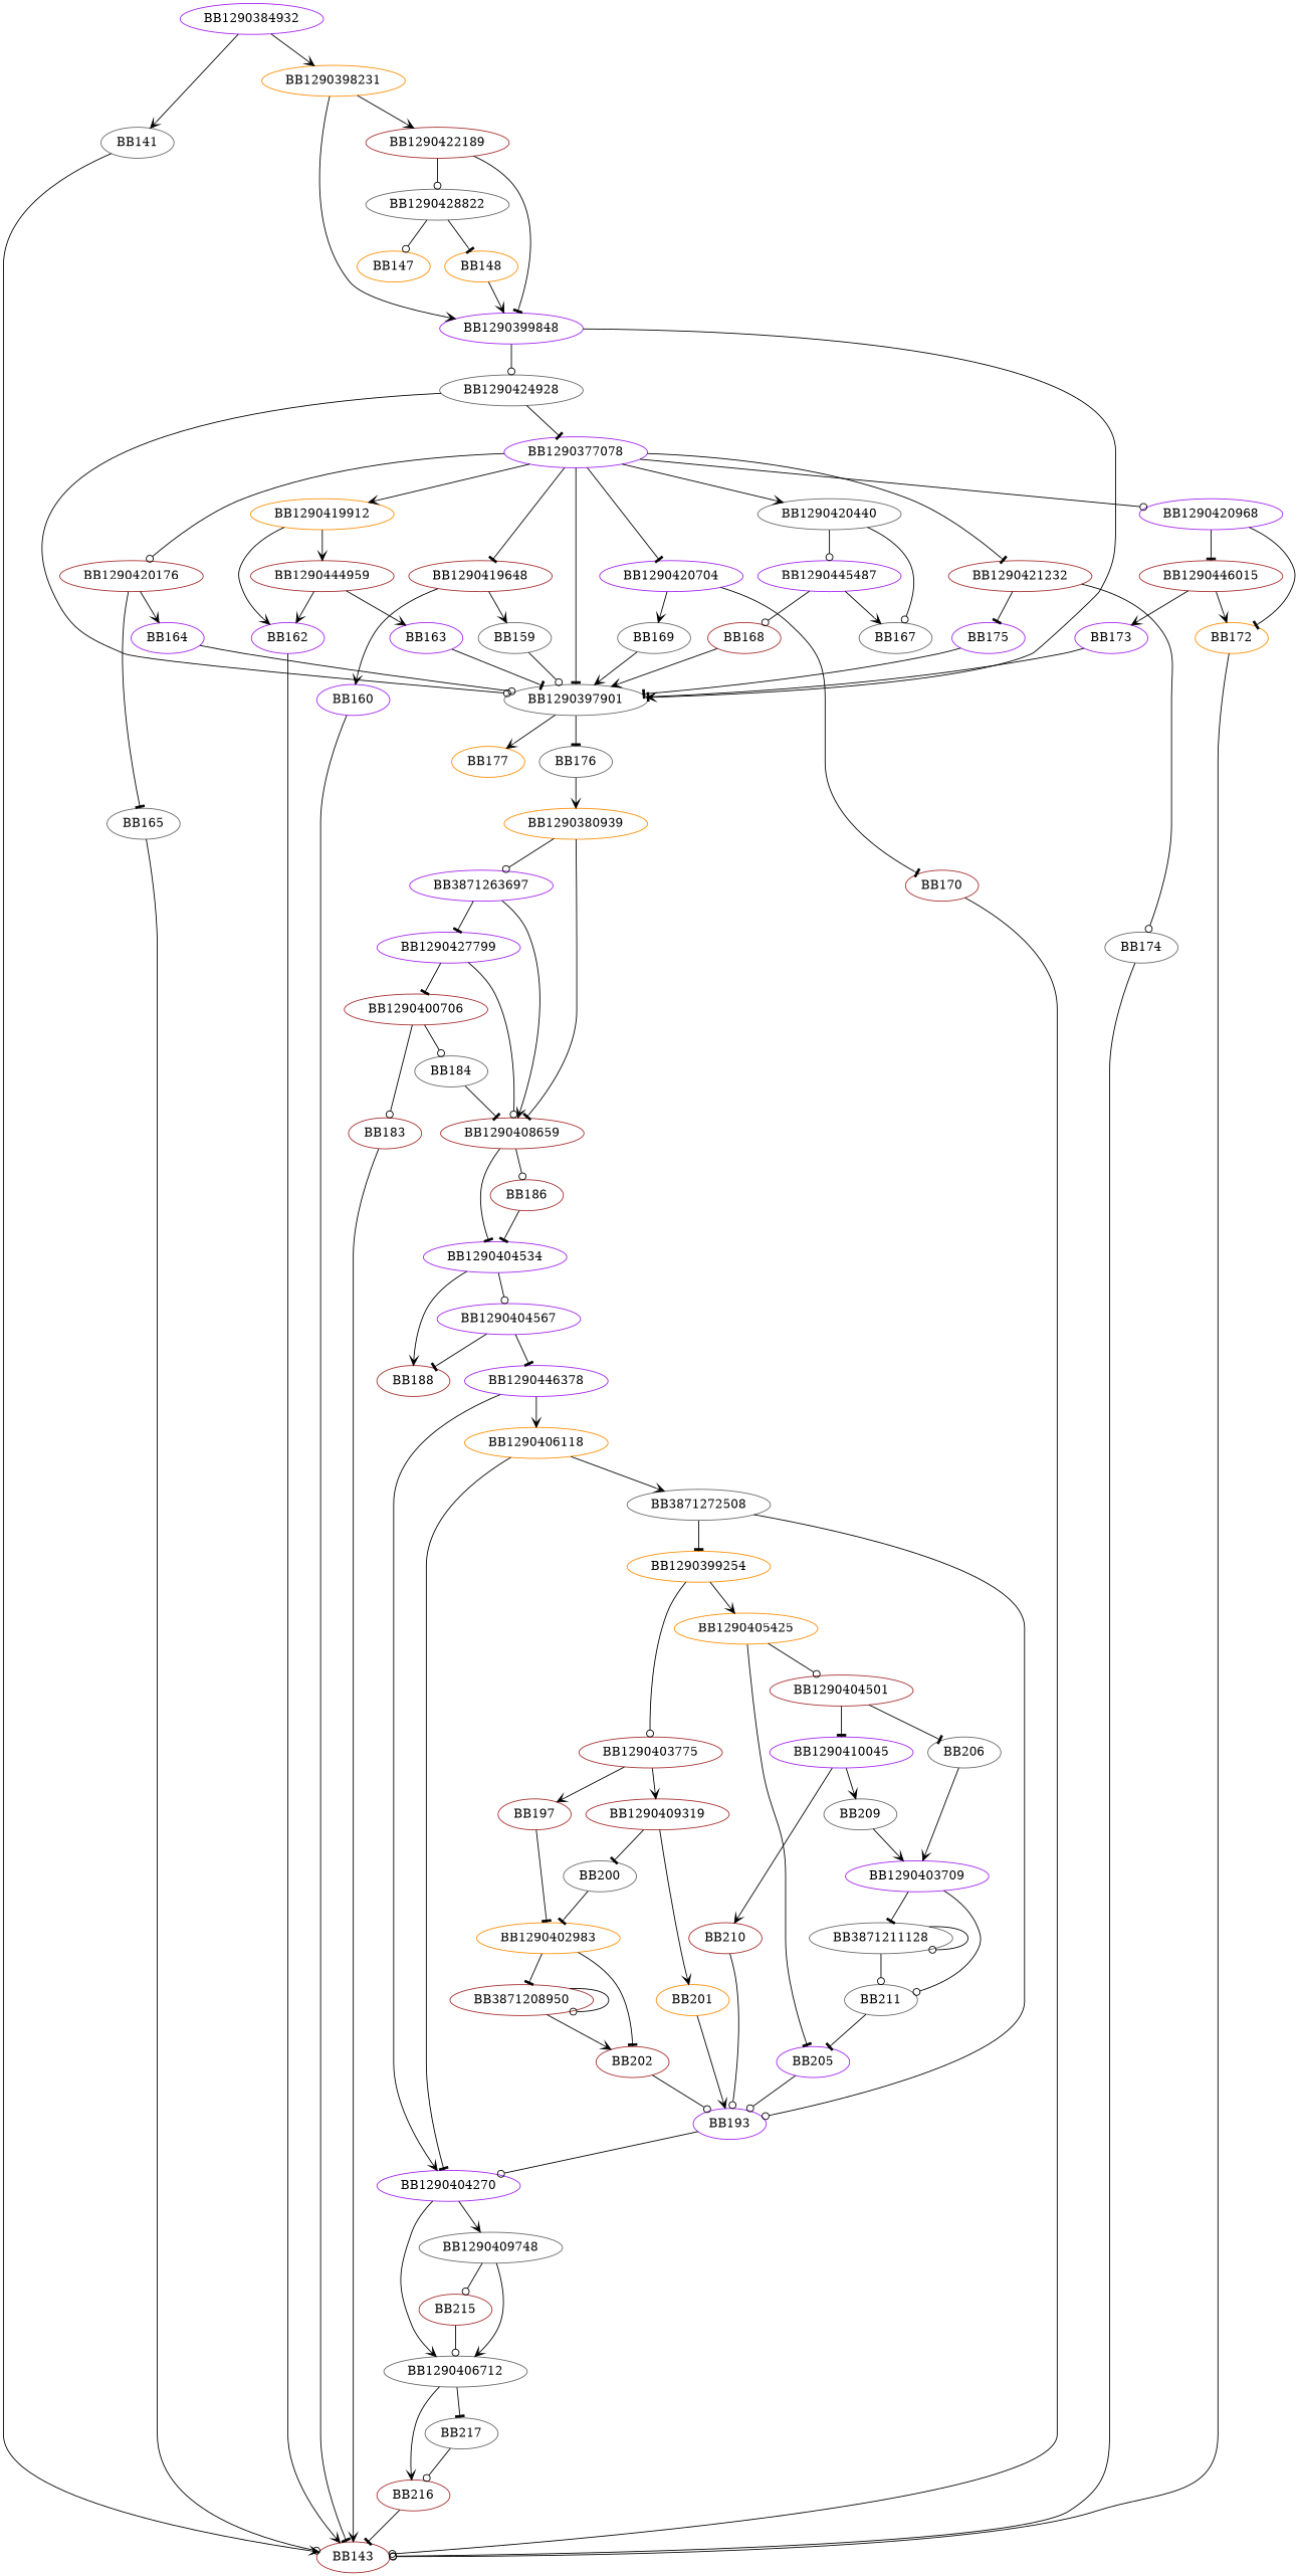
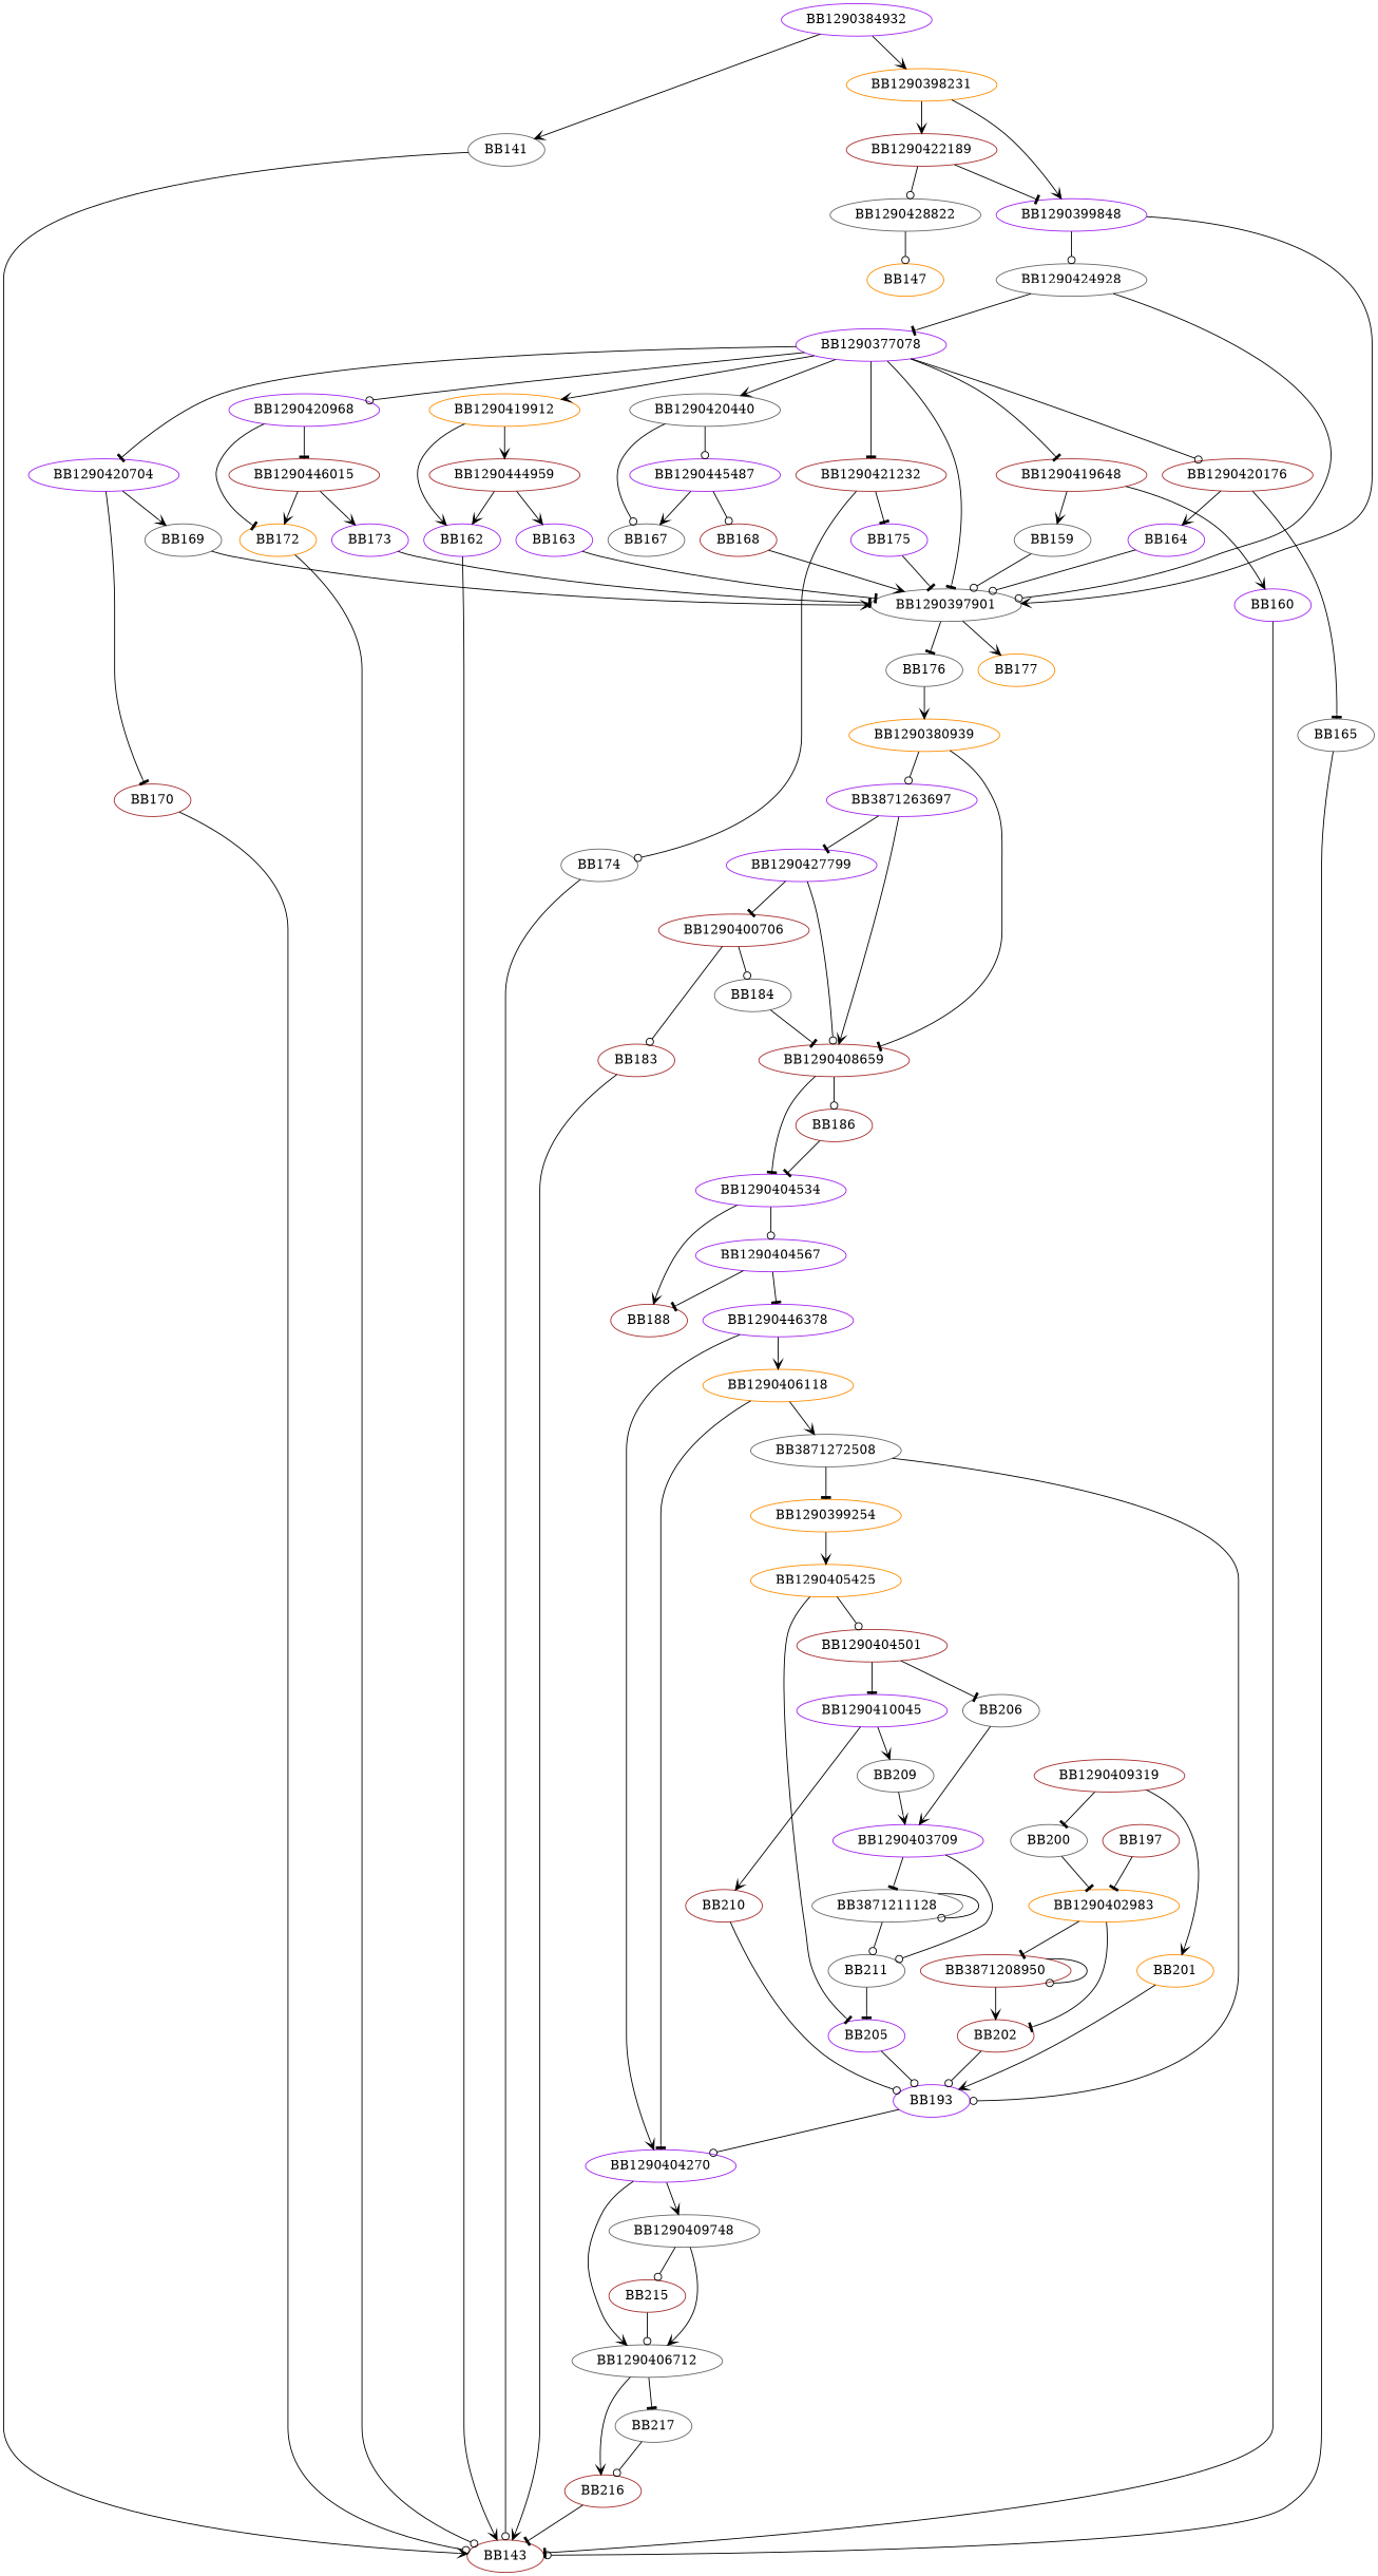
  digraph {
    node [color=brown]
    edge [arrowhead=vee]
    BB1290384932 [color=purple]
    BB141 [color=gray40]
    BB1290398231 [color=darkorange]
    BB143
    BB1290422189
    BB1290399848 [color=purple]
    BB1290428822 [color=gray40]
    BB1290397901 [color=gray40]
    BB1290424928 [color=gray40]
    BB147 [color=darkorange]
-   BB148 [color=darkorange]
    BB176 [color=gray40]
    BB177 [color=darkorange]
    BB1290377078 [color=purple]
    BB1290380939 [color=darkorange]
    BB1290419648
    BB1290419912 [color=darkorange]
    BB1290420176
    BB1290420440 [color=gray40]
    BB1290420704 [color=purple]
    BB1290420968 [color=purple]
    BB1290421232
    BB159 [color=gray40]
    BB160 [color=purple]
    BB1290444959
    BB162 [color=purple]
    BB164 [color=purple]
    BB165 [color=gray40]
    BB1290445487 [color=purple]
    BB167 [color=gray40]
    BB169 [color=gray40]
    BB170
    BB1290446015
    BB172 [color=darkorange]
    BB174 [color=gray40]
    BB175 [color=purple]
    BB163 [color=purple]
    BB168
    BB173 [color=purple]
    BB1290408659
    BB3871263697 [color=purple]
    BB1290404534 [color=purple]
    BB186
    BB1290427799 [color=purple]
    BB1290404567 [color=purple]
    BB188
    BB1290400706
    BB183
    BB184 [color=gray40]
    BB1290446378 [color=purple]
    BB1290404270 [color=purple]
    BB1290406118 [color=darkorange]
    BB1290409748 [color=gray40]
    BB1290406712 [color=gray40]
    BB3871272508 [color=gray40]
    BB215
    BB216
    BB217 [color=gray40]
    BB193 [color=purple]
    BB1290399254 [color=darkorange]
-   BB1290403775
    BB1290405425 [color=darkorange]
    BB197
    BB1290409319
    BB1290404501
    BB205 [color=purple]
    BB1290402983 [color=darkorange]
    BB200 [color=gray40]
    BB201 [color=darkorange]
    BB206 [color=gray40]
    BB1290410045 [color=purple]
    BB202
    BB3871208950
    BB1290403709 [color=purple]
    BB209 [color=gray40]
    BB210
    BB211 [color=gray40]
    BB3871211128 [color=gray40]
    BB1290384932 -> BB141
    BB1290384932 -> BB1290398231
    BB141 -> BB143
    BB1290398231 -> BB1290422189
    BB1290398231 -> BB1290399848
    BB1290422189 -> BB1290399848 [arrowhead=tee]
    BB1290422189 -> BB1290428822 [arrowhead=odot]
    BB1290399848 -> BB1290397901
    BB1290399848 -> BB1290424928 [arrowhead=odot]
    BB1290428822 -> BB147 [arrowhead=odot]
-   BB1290428822 -> BB148 [arrowhead=tee]
    BB1290397901 -> BB176 [arrowhead=tee]
    BB1290397901 -> BB177
    BB1290424928 -> BB1290397901 [arrowhead=odot]
    BB1290424928 -> BB1290377078 [arrowhead=tee]
-   BB148 -> BB1290399848
    BB176 -> BB1290380939
    BB1290377078 -> BB1290397901 [arrowhead=tee]
    BB1290377078 -> BB1290419648 [arrowhead=tee]
    BB1290377078 -> BB1290419912
    BB1290377078 -> BB1290420176 [arrowhead=odot]
    BB1290377078 -> BB1290420440
    BB1290377078 -> BB1290420704 [arrowhead=tee]
    BB1290377078 -> BB1290420968 [arrowhead=odot]
    BB1290377078 -> BB1290421232 [arrowhead=tee]
    BB1290380939 -> BB1290408659 [arrowhead=tee]
    BB1290380939 -> BB3871263697 [arrowhead=odot]
    BB1290419648 -> BB159
    BB1290419648 -> BB160
    BB1290419912 -> BB1290444959
    BB1290419912 -> BB162
    BB1290420176 -> BB164
    BB1290420176 -> BB165 [arrowhead=tee]
    BB1290420440 -> BB1290445487 [arrowhead=odot]
    BB1290420440 -> BB167 [arrowhead=odot]
    BB1290420704 -> BB169
    BB1290420704 -> BB170 [arrowhead=tee]
    BB1290420968 -> BB1290446015 [arrowhead=tee]
    BB1290420968 -> BB172 [arrowhead=tee]
    BB1290421232 -> BB174 [arrowhead=odot]
    BB1290421232 -> BB175 [arrowhead=tee]
    BB159 -> BB1290397901 [arrowhead=odot]
    BB160 -> BB143 [arrowhead=tee]
    BB1290444959 -> BB162
    BB1290444959 -> BB163
    BB162 -> BB143
    BB164 -> BB1290397901 [arrowhead=odot]
    BB165 -> BB143 [arrowhead=odot]
    BB1290445487 -> BB167
    BB1290445487 -> BB168 [arrowhead=odot]
    BB169 -> BB1290397901
    BB170 -> BB143 [arrowhead=odot]
    BB1290446015 -> BB172
    BB1290446015 -> BB173
    BB172 -> BB143 [arrowhead=odot]
    BB174 -> BB143 [arrowhead=odot]
    BB175 -> BB1290397901 [arrowhead=tee]
    BB163 -> BB1290397901 [arrowhead=tee]
    BB168 -> BB1290397901
    BB173 -> BB1290397901 [arrowhead=tee]
    BB1290408659 -> BB1290404534 [arrowhead=tee]
    BB1290408659 -> BB186 [arrowhead=odot]
    BB3871263697 -> BB1290408659
    BB3871263697 -> BB1290427799 [arrowhead=tee]
    BB1290404534 -> BB1290404567 [arrowhead=odot]
    BB1290404534 -> BB188
    BB186 -> BB1290404534 [arrowhead=tee]
    BB1290427799 -> BB1290408659 [arrowhead=odot]
    BB1290427799 -> BB1290400706 [arrowhead=tee]
    BB1290404567 -> BB188 [arrowhead=tee]
    BB1290404567 -> BB1290446378 [arrowhead=tee]
    BB1290400706 -> BB183 [arrowhead=odot]
    BB1290400706 -> BB184 [arrowhead=odot]
    BB183 -> BB143
    BB184 -> BB1290408659 [arrowhead=tee]
    BB1290446378 -> BB1290404270
    BB1290446378 -> BB1290406118
    BB1290404270 -> BB1290409748
    BB1290404270 -> BB1290406712
    BB1290406118 -> BB1290404270 [arrowhead=tee]
    BB1290406118 -> BB3871272508
    BB1290409748 -> BB1290406712
    BB1290409748 -> BB215 [arrowhead=odot]
    BB1290406712 -> BB216
    BB1290406712 -> BB217 [arrowhead=tee]
    BB3871272508 -> BB193 [arrowhead=odot]
    BB3871272508 -> BB1290399254 [arrowhead=tee]
    BB215 -> BB1290406712 [arrowhead=odot]
    BB216 -> BB143 [arrowhead=tee]
    BB217 -> BB216 [arrowhead=odot]
    BB193 -> BB1290404270 [arrowhead=odot]
-   BB1290399254 -> BB1290403775 [arrowhead=odot]
    BB1290399254 -> BB1290405425
-   BB1290403775 -> BB197
-   BB1290403775 -> BB1290409319
    BB1290405425 -> BB1290404501 [arrowhead=odot]
    BB1290405425 -> BB205 [arrowhead=tee]
    BB197 -> BB1290402983 [arrowhead=tee]
    BB1290409319 -> BB200 [arrowhead=tee]
    BB1290409319 -> BB201
    BB1290404501 -> BB206 [arrowhead=tee]
    BB1290404501 -> BB1290410045 [arrowhead=tee]
    BB205 -> BB193 [arrowhead=odot]
    BB1290402983 -> BB202 [arrowhead=tee]
    BB1290402983 -> BB3871208950 [arrowhead=tee]
    BB200 -> BB1290402983 [arrowhead=tee]
    BB201 -> BB193
    BB206 -> BB1290403709
    BB1290410045 -> BB209
    BB1290410045 -> BB210
    BB202 -> BB193 [arrowhead=odot]
    BB3871208950 -> BB202
    BB3871208950 -> BB3871208950 [arrowhead=odot]
    BB1290403709 -> BB211 [arrowhead=odot]
    BB1290403709 -> BB3871211128 [arrowhead=tee]
    BB209 -> BB1290403709
    BB210 -> BB193 [arrowhead=odot]
    BB211 -> BB205 [arrowhead=tee]
    BB3871211128 -> BB211 [arrowhead=odot]
    BB3871211128 -> BB3871211128 [arrowhead=odot]
  }
